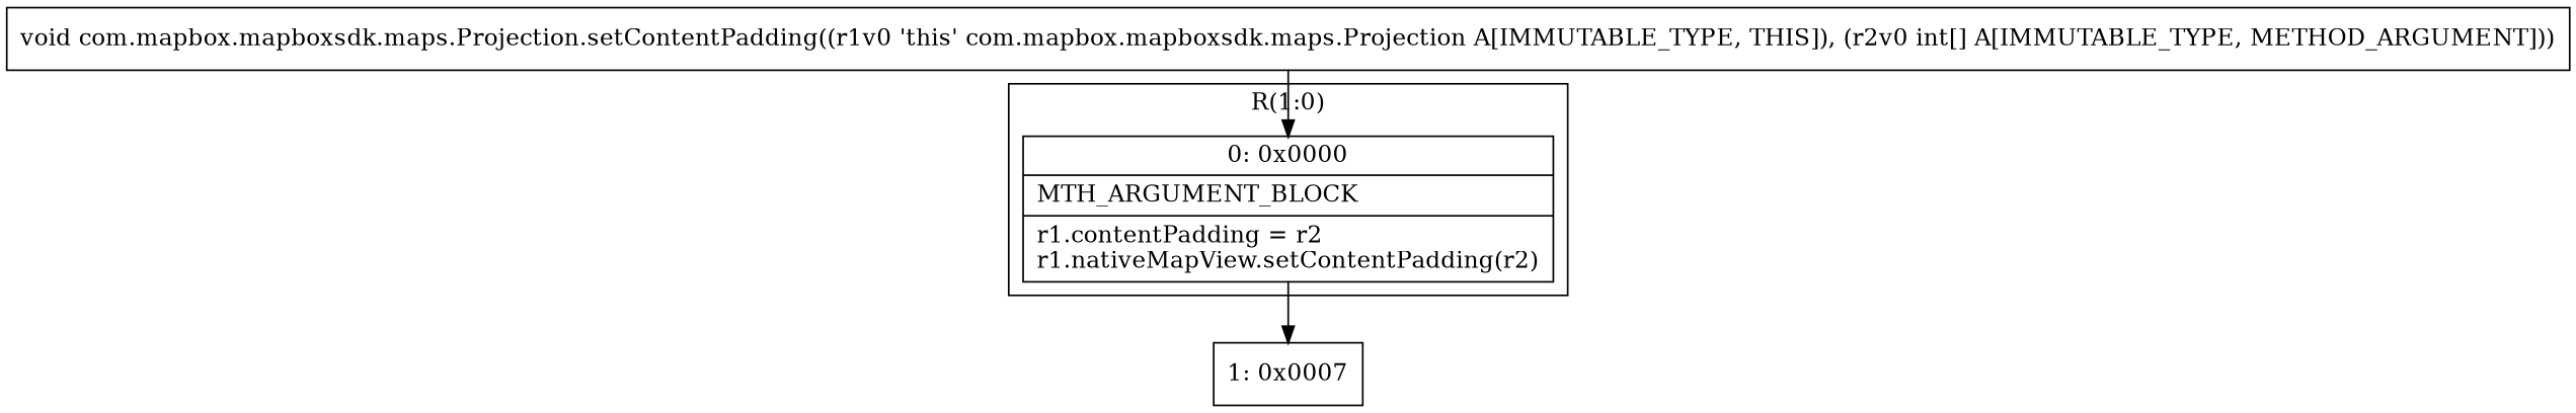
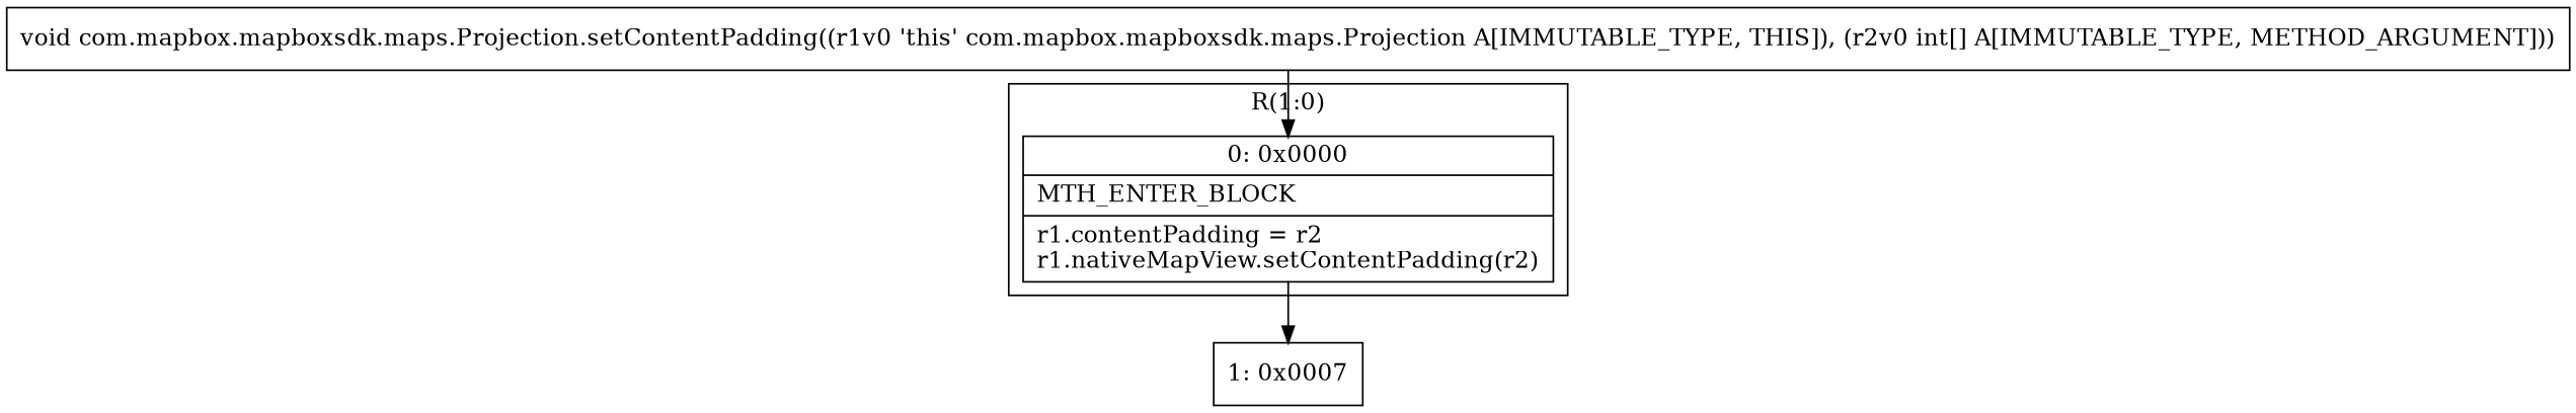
  digraph {
    node [color=black shape=record]
    edge [style=solid]
-   n1 [label="{0\:\ 0x0000|MTH_ARGUMENT_BLOCK\l|r1.contentPadding = r2\lr1.nativeMapView.setContentPadding(r2)\l}"]
+   n1 [label="{0\:\ 0x0000|MTH_ENTER_BLOCK\l|r1.contentPadding = r2\lr1.nativeMapView.setContentPadding(r2)\l}"]
    n2 [label="{1\:\ 0x0007}"]
    n3 [label="{void com.mapbox.mapboxsdk.maps.Projection.setContentPadding((r1v0 'this' com.mapbox.mapboxsdk.maps.Projection A[IMMUTABLE_TYPE, THIS]), (r2v0 int[] A[IMMUTABLE_TYPE, METHOD_ARGUMENT])) }"]
    subgraph cluster_1 {
      label="R(1:0)"
      n1
    }
    n1 -> n2
    n3 -> n1
  }
